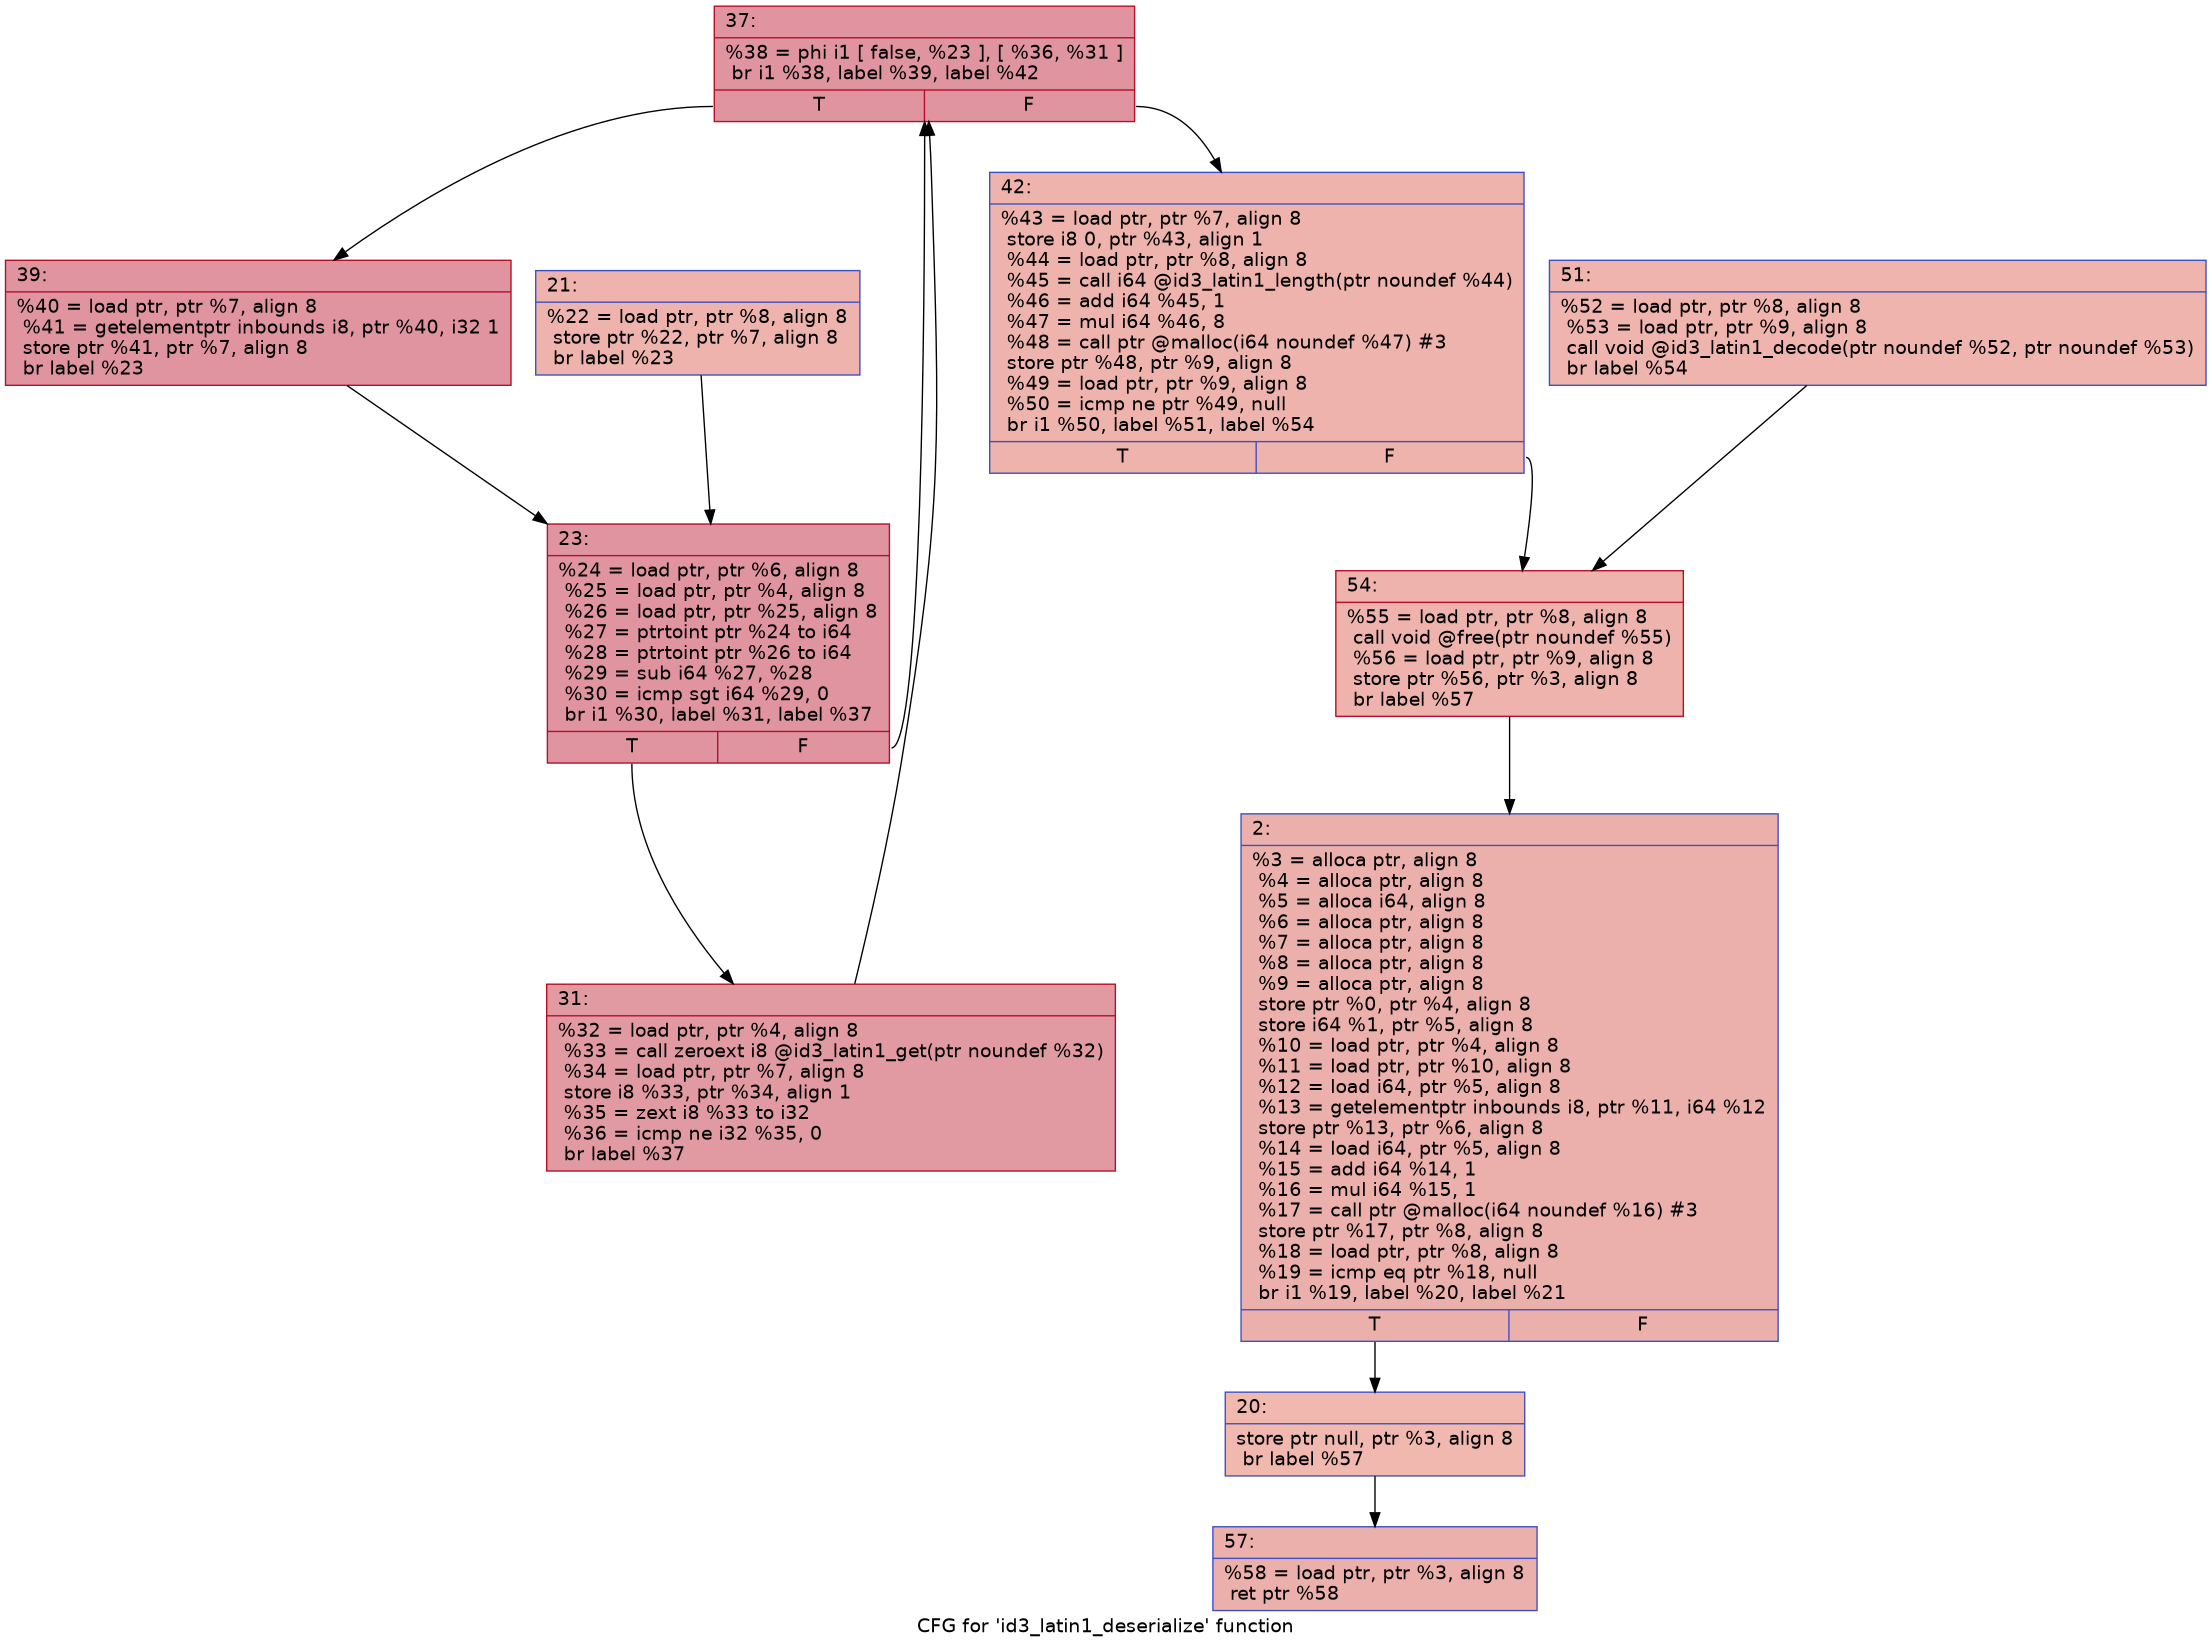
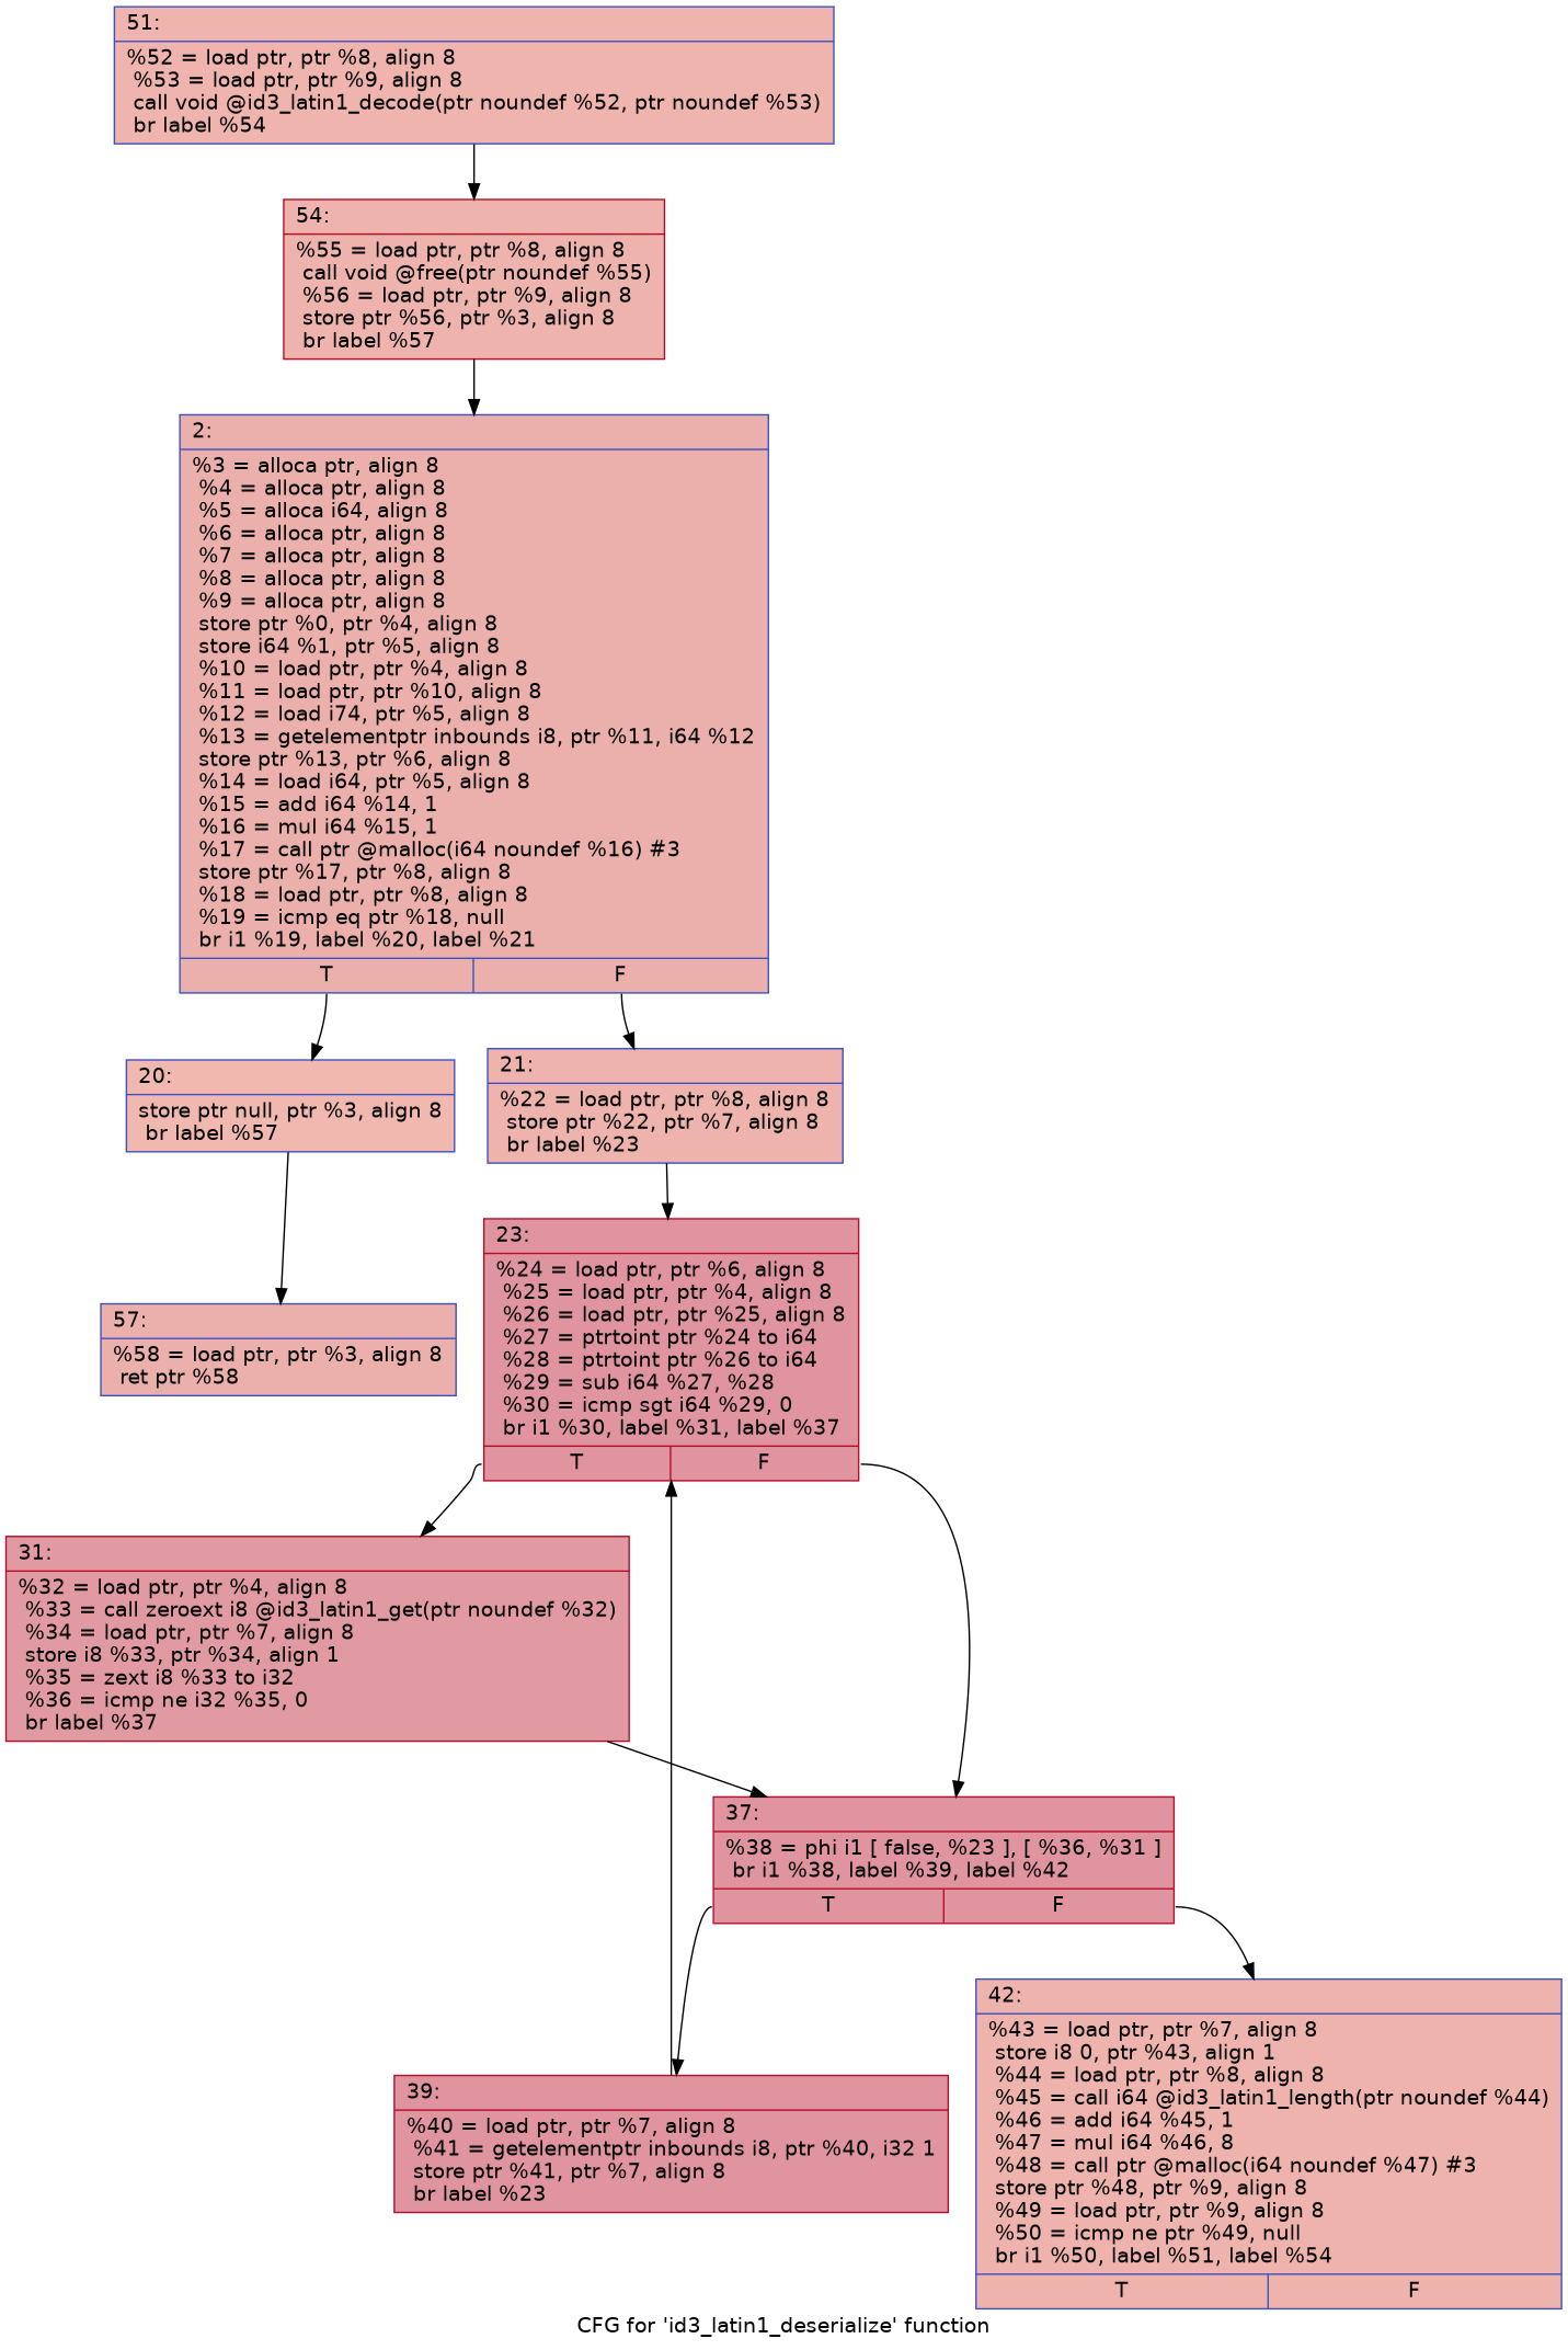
  digraph {
    fontname="DejaVu Sans"
    label="CFG for 'id3_latin1_deserialize' function"
    node [color="#3d50c3ff" fillcolor="#d6524470" fontname="DejaVu Sans" shape=record style=filled]
    edge [fontname="DejaVu Sans"]
-   n1 [fillcolor="#d24b4070" label="{2:\l|  %3 = alloca ptr, align 8\l  %4 = alloca ptr, align 8\l  %5 = alloca i64, align 8\l  %6 = alloca ptr, align 8\l  %7 = alloca ptr, align 8\l  %8 = alloca ptr, align 8\l  %9 = alloca ptr, align 8\l  store ptr %0, ptr %4, align 8\l  store i64 %1, ptr %5, align 8\l  %10 = load ptr, ptr %4, align 8\l  %11 = load ptr, ptr %10, align 8\l  %12 = load i64, ptr %5, align 8\l  %13 = getelementptr inbounds i8, ptr %11, i64 %12\l  store ptr %13, ptr %6, align 8\l  %14 = load i64, ptr %5, align 8\l  %15 = add i64 %14, 1\l  %16 = mul i64 %15, 1\l  %17 = call ptr @malloc(i64 noundef %16) #3\l  store ptr %17, ptr %8, align 8\l  %18 = load ptr, ptr %8, align 8\l  %19 = icmp eq ptr %18, null\l  br i1 %19, label %20, label %21\l|{<s0>T|<s1>F}}"]
+   n1 [fillcolor="#d24b4070" label="{2:\l|  %3 = alloca ptr, align 8\l  %4 = alloca ptr, align 8\l  %5 = alloca i64, align 8\l  %6 = alloca ptr, align 8\l  %7 = alloca ptr, align 8\l  %8 = alloca ptr, align 8\l  %9 = alloca ptr, align 8\l  store ptr %0, ptr %4, align 8\l  store i64 %1, ptr %5, align 8\l  %10 = load ptr, ptr %4, align 8\l  %11 = load ptr, ptr %10, align 8\l  %12 = load i74, ptr %5, align 8\l  %13 = getelementptr inbounds i8, ptr %11, i64 %12\l  store ptr %13, ptr %6, align 8\l  %14 = load i64, ptr %5, align 8\l  %15 = add i64 %14, 1\l  %16 = mul i64 %15, 1\l  %17 = call ptr @malloc(i64 noundef %16) #3\l  store ptr %17, ptr %8, align 8\l  %18 = load ptr, ptr %8, align 8\l  %19 = icmp eq ptr %18, null\l  br i1 %19, label %20, label %21\l|{<s0>T|<s1>F}}"]
    n2 [fillcolor="#dc5d4a70" label="{20:\l|  store ptr null, ptr %3, align 8\l  br label %57\l}"]
    n3 [label="{21:\l|  %22 = load ptr, ptr %8, align 8\l  store ptr %22, ptr %7, align 8\l  br label %23\l}"]
    n4 [fillcolor="#d24b4070" label="{57:\l|  %58 = load ptr, ptr %3, align 8\l  ret ptr %58\l}"]
    n5 [color="#b70d28ff" fillcolor="#b70d2870" label="{23:\l|  %24 = load ptr, ptr %6, align 8\l  %25 = load ptr, ptr %4, align 8\l  %26 = load ptr, ptr %25, align 8\l  %27 = ptrtoint ptr %24 to i64\l  %28 = ptrtoint ptr %26 to i64\l  %29 = sub i64 %27, %28\l  %30 = icmp sgt i64 %29, 0\l  br i1 %30, label %31, label %37\l|{<s0>T|<s1>F}}"]
    n6 [color="#b70d28ff" fillcolor="#bb1b2c70" label="{31:\l|  %32 = load ptr, ptr %4, align 8\l  %33 = call zeroext i8 @id3_latin1_get(ptr noundef %32)\l  %34 = load ptr, ptr %7, align 8\l  store i8 %33, ptr %34, align 1\l  %35 = zext i8 %33 to i32\l  %36 = icmp ne i32 %35, 0\l  br label %37\l}"]
    n7 [color="#b70d28ff" fillcolor="#b70d2870" label="{37:\l|  %38 = phi i1 [ false, %23 ], [ %36, %31 ]\l  br i1 %38, label %39, label %42\l|{<s0>T|<s1>F}}"]
    n8 [color="#b70d28ff" fillcolor="#b70d2870" label="{39:\l|  %40 = load ptr, ptr %7, align 8\l  %41 = getelementptr inbounds i8, ptr %40, i32 1\l  store ptr %41, ptr %7, align 8\l  br label %23\l}"]
    n9 [label="{42:\l|  %43 = load ptr, ptr %7, align 8\l  store i8 0, ptr %43, align 1\l  %44 = load ptr, ptr %8, align 8\l  %45 = call i64 @id3_latin1_length(ptr noundef %44)\l  %46 = add i64 %45, 1\l  %47 = mul i64 %46, 8\l  %48 = call ptr @malloc(i64 noundef %47) #3\l  store ptr %48, ptr %9, align 8\l  %49 = load ptr, ptr %9, align 8\l  %50 = icmp ne ptr %49, null\l  br i1 %50, label %51, label %54\l|{<s0>T|<s1>F}}"]
    n10 [color="#b70d28ff" label="{54:\l|  %55 = load ptr, ptr %8, align 8\l  call void @free(ptr noundef %55)\l  %56 = load ptr, ptr %9, align 8\l  store ptr %56, ptr %3, align 8\l  br label %57\l}"]
    n11 [fillcolor="#d8564670" label="{51:\l|  %52 = load ptr, ptr %8, align 8\l  %53 = load ptr, ptr %9, align 8\l  call void @id3_latin1_decode(ptr noundef %52, ptr noundef %53)\l  br label %54\l}"]
    n1 -> n2 [tailport=s0]
+   n1 -> n3 [tailport=s1]
    n2 -> n4
    n3 -> n5
    n5 -> n6 [tailport=s0]
    n5 -> n7 [tailport=s1]
    n6 -> n7
    n7 -> n8 [tailport=s0]
    n7 -> n9 [tailport=s1]
    n8 -> n5
-   n9 -> n10 [tailport=s1]
    n10 -> n1
    n11 -> n10
  }
